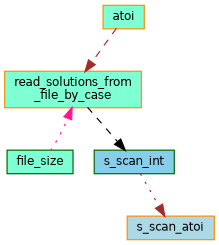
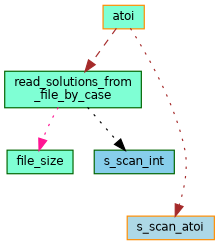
  digraph {
    rankdir=TB
    node [color=darkorange fillcolor=aquamarine fontname=Helvetica fontsize=10 shape=record style=filled]
    edge [color=brown fontname=Helvetica fontsize=10 labelfontname=Helvetica labelfontsize=10 style=dotted]
-   n1 [fontcolor=black height=0.2 label="read_solutions_from\l_file_by_case" width=0.4]
+   n1 [color=darkgreen fontcolor=black height=0.2 label="read_solutions_from\l_file_by_case" width=0.4]
    n2 [color=darkgreen height=0.2 label=file_size width=0.4]
    n3 [color=darkgreen fillcolor=skyblue height=0.2 label=s_scan_int width=0.4]
    n4 [height=0.2 label=atoi width=0.4]
    n5 [fillcolor=lightblue height=0.2 label=s_scan_atoi width=0.4]
-   n2 -> n1 [color=deeppink]
-   n1 -> n3 [color=black style=dashed]
-   n3 -> n5
+   n1 -> n2 [color=deeppink]
+   n1 -> n3 [color=black]
+   n4 -> n5
    n4 -> n1 [style=dashed]
  }
